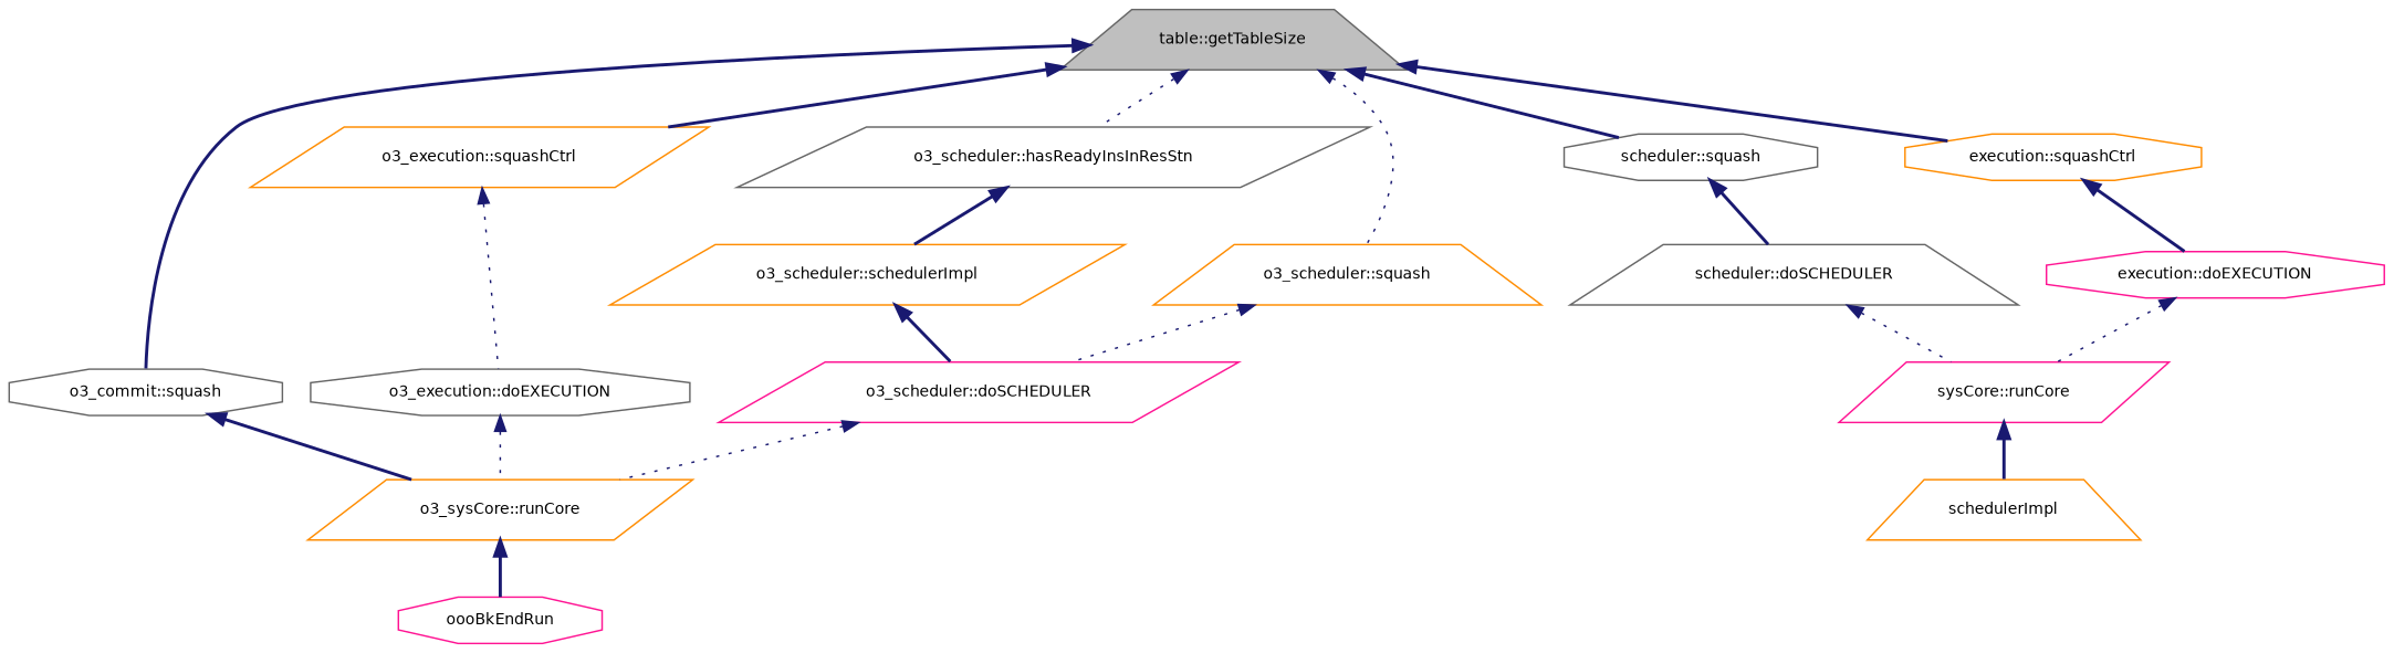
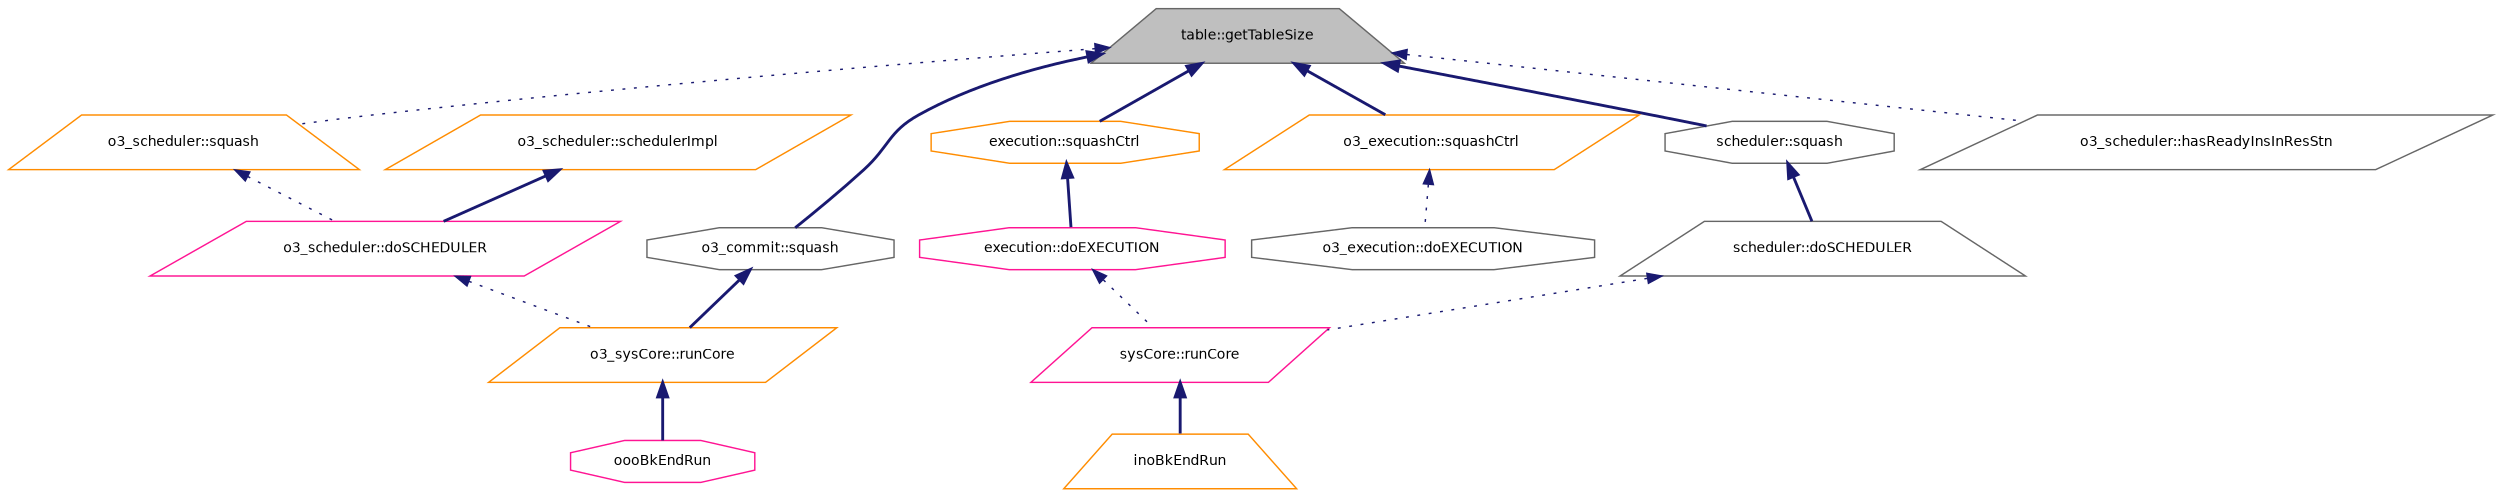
  digraph {
    fontname="DejaVu Sans"
    rankdir=TB
    node [color=gray40 fillcolor=white fontname="DejaVu Sans" fontsize=10 shape=parallelogram style=filled]
    edge [color=midnightblue dir=back fontname="DejaVu Sans" fontsize=10 labelfontname=Helvetica labelfontsize=10 style=bold]
    n1 [fillcolor=grey75 fontcolor=black height=0.2 label="table::getTableSize" shape=trapezium width=0.4]
    n2 [height=0.2 label="o3_scheduler::hasReadyInsInResStn" width=0.4]
    n3 [color=darkorange height=0.2 label="o3_scheduler::squash" shape=trapezium width=0.4]
    n4 [height=0.2 label="scheduler::squash" shape=octagon width=0.4]
    n5 [height=0.2 label="o3_commit::squash" shape=octagon width=0.4]
    n6 [color=darkorange height=0.2 label="o3_execution::squashCtrl" width=0.4]
    n7 [color=darkorange height=0.2 label="execution::squashCtrl" shape=octagon width=0.4]
    n8 [color=darkorange height=0.2 label="o3_scheduler::schedulerImpl" width=0.4]
    n9 [color=deeppink height=0.2 label="o3_scheduler::doSCHEDULER" width=0.4]
    n10 [height=0.2 label="scheduler::doSCHEDULER" shape=trapezium width=0.4]
    n11 [color=darkorange height=0.2 label="o3_sysCore::runCore" width=0.4]
    n12 [height=0.2 label="o3_execution::doEXECUTION" shape=octagon width=0.4]
    n13 [color=deeppink height=0.2 label="execution::doEXECUTION" shape=octagon width=0.4]
    n14 [color=deeppink height=0.2 label=oooBkEndRun shape=octagon width=0.4]
    n15 [color=deeppink height=0.2 label="sysCore::runCore" width=0.4]
-   n16 [color=darkorange height=0.2 label=schedulerImpl shape=trapezium width=0.4]
+   n16 [color=darkorange height=0.2 label=inoBkEndRun shape=trapezium width=0.4]
    n1 -> n2 [style=dotted]
    n1 -> n3 [style=dotted]
    n1 -> n4
    n1 -> n5
    n1 -> n6
    n1 -> n7
-   n2 -> n8
    n3 -> n9 [style=dotted]
    n4 -> n10
    n5 -> n11
    n6 -> n12 [style=dotted]
    n7 -> n13
    n8 -> n9
    n9 -> n11 [style=dotted]
    n10 -> n15 [style=dotted]
    n11 -> n14
-   n12 -> n11 [style=dotted]
    n13 -> n15 [style=dotted]
    n15 -> n16
  }
